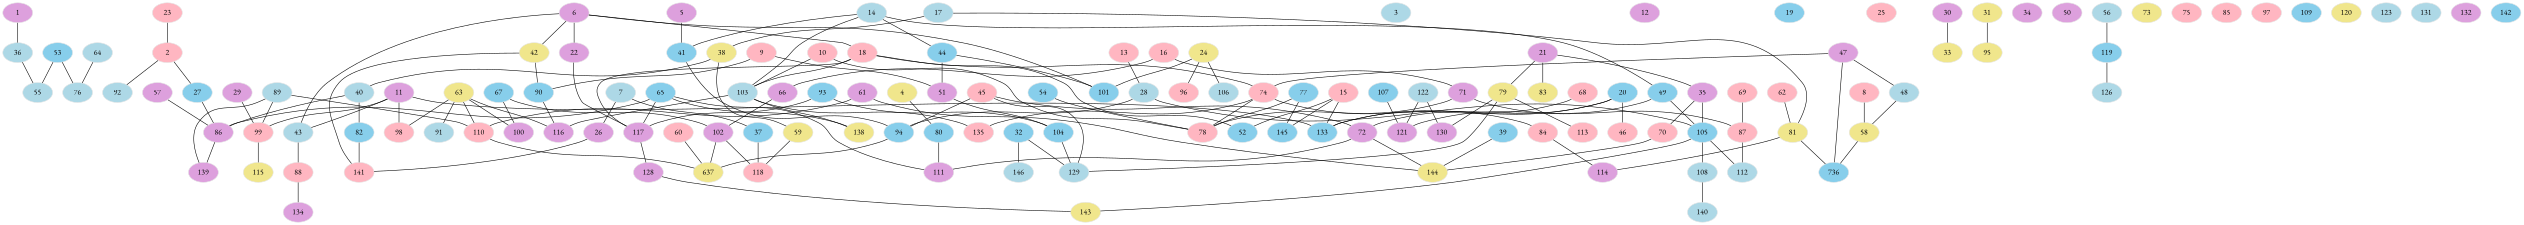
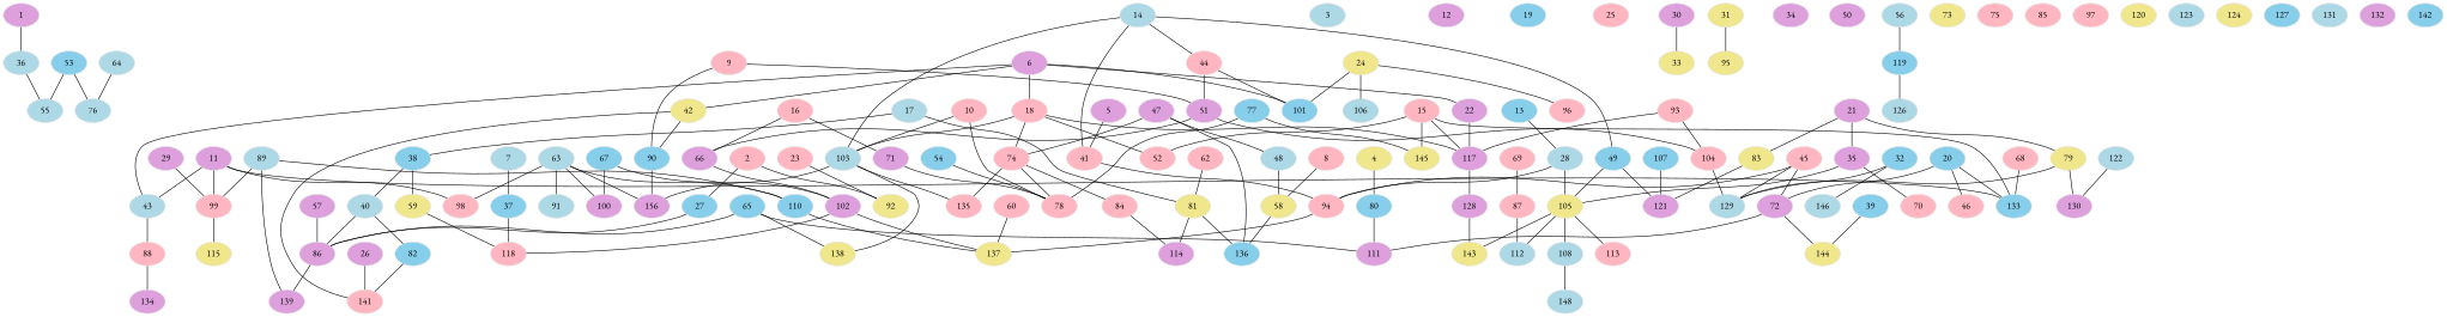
  graph {
    fontname="EB Garamond"
    node [color=gray90 fillcolor=lightpink fontname="EB Garamond" style=filled]
    edge [fontname="EB Garamond"]
    1 [fillcolor=plum]
    36 [fillcolor=lightblue]
    55 [fillcolor=lightblue]
    27 [fillcolor=skyblue]
    2
-   92 [fillcolor=lightblue]
+   92 [fillcolor=khaki]
    86 [fillcolor=plum]
    3 [fillcolor=lightblue]
    4 [fillcolor=khaki]
    80 [fillcolor=skyblue]
    111 [fillcolor=plum]
    5 [fillcolor=plum]
-   41 [fillcolor=skyblue]
-   94 [fillcolor=skyblue]
+   41
+   94
    6 [fillcolor=plum]
    18
    22 [fillcolor=plum]
    42 [fillcolor=khaki]
    43 [fillcolor=lightblue]
    101 [fillcolor=skyblue]
    103 [fillcolor=lightblue]
-   52 [fillcolor=skyblue]
+   52
    74
    117 [fillcolor=plum]
    90 [fillcolor=skyblue]
    141
    88
    7 [fillcolor=lightblue]
    26 [fillcolor=plum]
    37 [fillcolor=skyblue]
    118
    58 [fillcolor=khaki]
    8
-   136 [fillcolor=skyblue label=736]
+   136 [fillcolor=skyblue]
    51 [fillcolor=plum]
    9
    66 [fillcolor=plum]
-   104 [fillcolor=skyblue]
-   116 [fillcolor=plum]
+   104
+   116 [fillcolor=plum label=156]
    10
    78
    138 [fillcolor=khaki]
    135
    11 [fillcolor=plum]
    98
    99
    133 [fillcolor=skyblue]
    115 [fillcolor=khaki]
    12 [fillcolor=plum]
-   13
+   13 [fillcolor=skyblue]
    28 [fillcolor=lightblue]
-   105 [fillcolor=skyblue]
+   105 [fillcolor=khaki]
    14 [fillcolor=lightblue]
-   44 [fillcolor=skyblue]
+   44
    49 [fillcolor=skyblue]
    121 [fillcolor=plum]
    15
-   145 [fillcolor=skyblue]
+   145 [fillcolor=khaki]
    16
    71 [fillcolor=plum]
    102 [fillcolor=plum]
    87
    17 [fillcolor=lightblue]
-   38 [fillcolor=khaki]
+   38 [fillcolor=skyblue]
    81 [fillcolor=khaki]
    40 [fillcolor=lightblue]
    59 [fillcolor=khaki]
    114 [fillcolor=plum]
    84
    128 [fillcolor=plum]
    19 [fillcolor=skyblue]
    20 [fillcolor=skyblue]
    46
    72 [fillcolor=plum]
    144 [fillcolor=khaki]
    21 [fillcolor=plum]
    35 [fillcolor=plum]
    79 [fillcolor=khaki]
    83 [fillcolor=khaki]
    70
    129 [fillcolor=lightblue]
    113
    130 [fillcolor=plum]
    23
    24 [fillcolor=khaki]
    96
    106 [fillcolor=lightblue]
    25
    139 [fillcolor=plum]
-   137 [fillcolor=khaki label=637]
+   137 [fillcolor=khaki]
    108 [fillcolor=lightblue]
    112 [fillcolor=lightblue]
    143 [fillcolor=khaki]
    29 [fillcolor=plum]
    30 [fillcolor=plum]
    33 [fillcolor=khaki]
    31 [fillcolor=khaki]
    95 [fillcolor=khaki]
    32 [fillcolor=skyblue]
    146 [fillcolor=lightblue]
    34 [fillcolor=plum]
    82 [fillcolor=skyblue]
    39 [fillcolor=skyblue]
    134 [fillcolor=plum]
    45
    47 [fillcolor=plum]
    48 [fillcolor=lightblue]
    50 [fillcolor=plum]
-   140 [fillcolor=lightblue]
+   140 [fillcolor=lightblue label=148]
    53 [fillcolor=skyblue]
    76 [fillcolor=lightblue]
    54 [fillcolor=skyblue]
    56 [fillcolor=lightblue]
    119 [fillcolor=skyblue]
    126 [fillcolor=lightblue]
    57 [fillcolor=plum]
    60
-   61 [fillcolor=plum]
-   110
+   110 [fillcolor=skyblue]
    62
-   63 [fillcolor=khaki]
+   63 [fillcolor=lightblue]
    91 [fillcolor=lightblue]
    100 [fillcolor=plum]
    64 [fillcolor=lightblue]
    65 [fillcolor=skyblue]
    67 [fillcolor=skyblue]
    68
    69
    73 [fillcolor=khaki]
    75
    77 [fillcolor=skyblue]
    85
    89 [fillcolor=lightblue]
-   93 [fillcolor=skyblue]
+   93
    97
    107 [fillcolor=skyblue]
-   109 [fillcolor=skyblue]
    120 [fillcolor=khaki]
    122 [fillcolor=lightblue]
    123 [fillcolor=lightblue]
+   124 [fillcolor=khaki]
+   127 [fillcolor=skyblue]
    131 [fillcolor=lightblue]
    132 [fillcolor=plum]
    142 [fillcolor=skyblue]
    1 -- 36
    36 -- 55
    27 -- 86
    2 -- 27
    2 -- 92
    86 -- 139
    4 -- 80
    80 -- 111
    5 -- 41
    41 -- 94
    94 -- 137
    6 -- 18
    6 -- 22
    6 -- 42
    6 -- 43
    6 -- 101
    18 -- 103
    18 -- 52
    18 -- 74
    18 -- 117
    22 -- 117
    42 -- 90
    42 -- 141
    43 -- 88
    103 -- 116
    103 -- 138
    103 -- 135
    74 -- 78
    74 -- 135
    74 -- 84
    117 -- 128
    90 -- 116
    88 -- 134
-   7 -- 26
    7 -- 37
    26 -- 141
    37 -- 118
    58 -- 136
    8 -- 58
+   51 -- 66
    51 -- 104
    9 -- 90
    9 -- 51
    66 -- 102
    104 -- 129
    10 -- 103
    10 -- 78
    11 -- 43
    11 -- 98
    11 -- 99
    11 -- 133
    99 -- 115
    13 -- 28
    28 -- 94
    28 -- 105
    105 -- 108
    105 -- 112
    105 -- 143
    14 -- 41
    14 -- 103
    14 -- 44
    14 -- 49
    44 -- 101
    44 -- 51
    49 -- 105
    49 -- 121
    15 -- 52
    15 -- 133
    15 -- 145
    16 -- 66
    16 -- 71
    71 -- 78
-   71 -- 87
    102 -- 118
    102 -- 137
    87 -- 112
    17 -- 38
    17 -- 81
    38 -- 40
    38 -- 59
    81 -- 136
    81 -- 114
    40 -- 86
    40 -- 82
    59 -- 118
    84 -- 114
    128 -- 143
    20 -- 133
    20 -- 46
    20 -- 72
    72 -- 111
    72 -- 144
    21 -- 35
    21 -- 79
    21 -- 83
    35 -- 105
    35 -- 70
    79 -- 129
-   79 -- 113
+   105 -- 113
    79 -- 130
-   122 -- 121
-   70 -- 144
-   23 -- 2
+   83 -- 121
+   23 -- 92
    24 -- 101
    24 -- 96
    24 -- 106
    108 -- 140
    29 -- 99
    30 -- 33
    31 -- 95
    32 -- 129
    32 -- 146
    82 -- 141
    39 -- 144
    45 -- 94
    45 -- 72
    45 -- 129
    47 -- 74
    47 -- 136
    47 -- 48
    48 -- 58
    53 -- 55
    53 -- 76
    54 -- 78
    56 -- 119
    119 -- 126
    57 -- 86
    60 -- 137
-   61 -- 144
-   61 -- 110
    110 -- 137
    62 -- 81
    63 -- 116
    63 -- 98
    63 -- 110
    63 -- 91
    63 -- 100
    64 -- 76
    65 -- 86
    65 -- 111
-   65 -- 117
+   15 -- 117
    65 -- 138
    67 -- 102
    67 -- 100
    68 -- 133
    69 -- 87
    77 -- 78
    77 -- 145
    89 -- 99
    89 -- 139
    89 -- 110
    93 -- 117
    93 -- 104
    107 -- 121
    122 -- 130
  }
